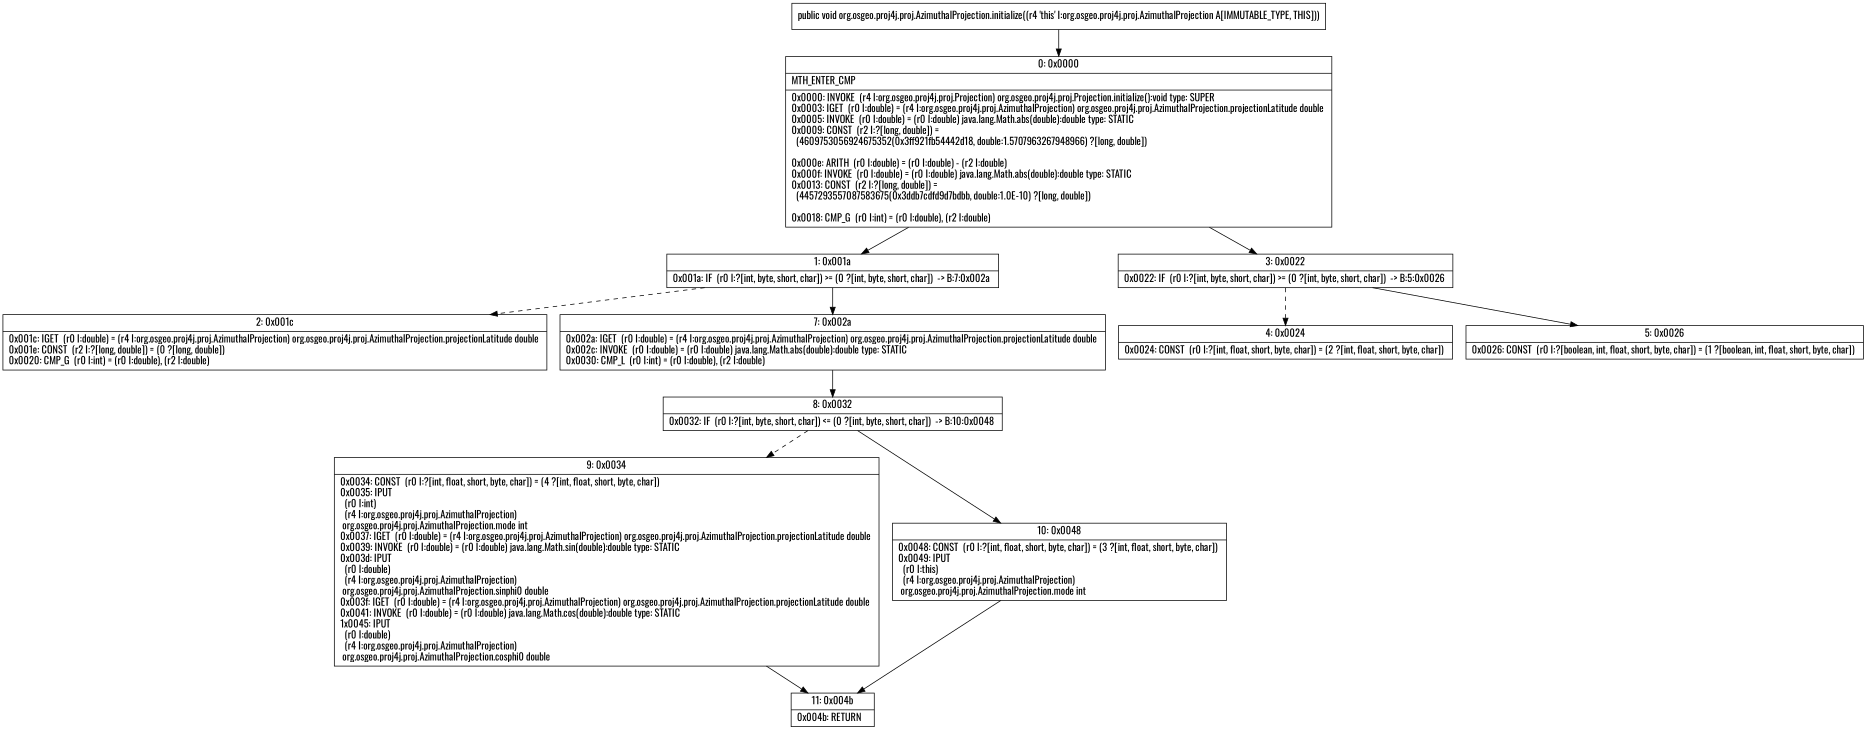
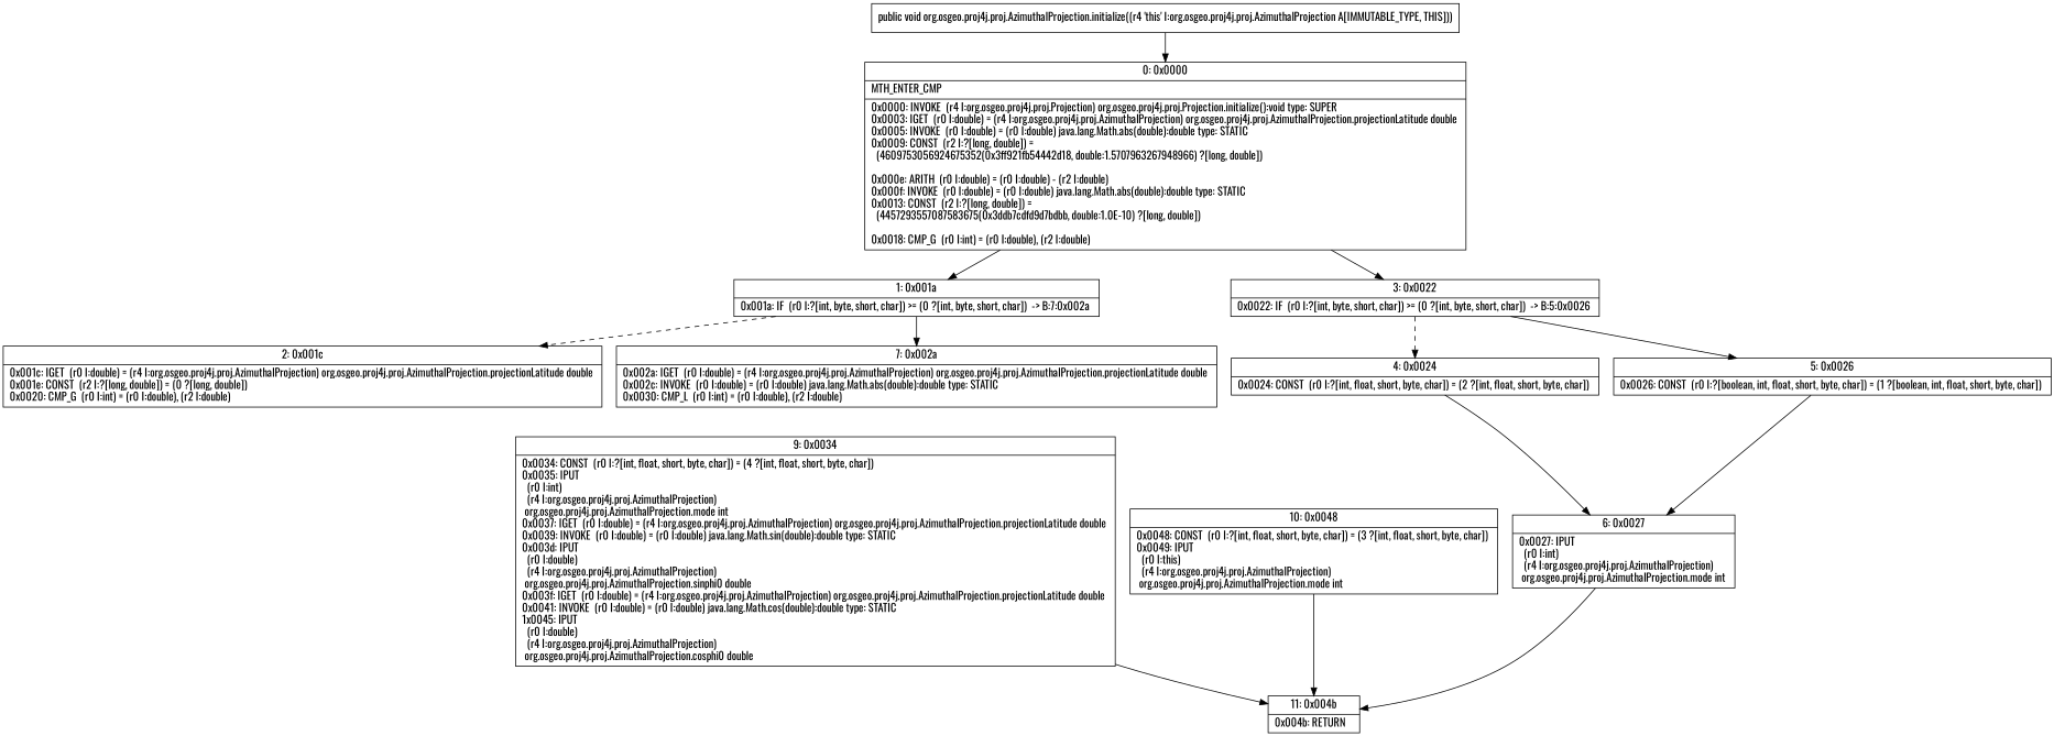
  digraph {
    fontname=Oswald
    node [fontname=Oswald shape=record]
    edge [fontname=Oswald]
    n1 [label="{0\:\ 0x0000|MTH_ENTER_CMP\l|0x0000: INVOKE  (r4 I:org.osgeo.proj4j.proj.Projection) org.osgeo.proj4j.proj.Projection.initialize():void type: SUPER \l0x0003: IGET  (r0 I:double) = (r4 I:org.osgeo.proj4j.proj.AzimuthalProjection) org.osgeo.proj4j.proj.AzimuthalProjection.projectionLatitude double \l0x0005: INVOKE  (r0 I:double) = (r0 I:double) java.lang.Math.abs(double):double type: STATIC \l0x0009: CONST  (r2 I:?[long, double]) = \l  (4609753056924675352(0x3ff921fb54442d18, double:1.5707963267948966) ?[long, double])\l \l0x000e: ARITH  (r0 I:double) = (r0 I:double) \- (r2 I:double) \l0x000f: INVOKE  (r0 I:double) = (r0 I:double) java.lang.Math.abs(double):double type: STATIC \l0x0013: CONST  (r2 I:?[long, double]) = \l  (4457293557087583675(0x3ddb7cdfd9d7bdbb, double:1.0E\-10) ?[long, double])\l \l0x0018: CMP_G  (r0 I:int) = (r0 I:double), (r2 I:double) \l}"]
    n2 [label="{1\:\ 0x001a|0x001a: IF  (r0 I:?[int, byte, short, char]) \>= (0 ?[int, byte, short, char])  \-\> B:7:0x002a \l}"]
    n3 [label="{3\:\ 0x0022|0x0022: IF  (r0 I:?[int, byte, short, char]) \>= (0 ?[int, byte, short, char])  \-\> B:5:0x0026 \l}"]
    n4 [label="{2\:\ 0x001c|0x001c: IGET  (r0 I:double) = (r4 I:org.osgeo.proj4j.proj.AzimuthalProjection) org.osgeo.proj4j.proj.AzimuthalProjection.projectionLatitude double \l0x001e: CONST  (r2 I:?[long, double]) = (0 ?[long, double]) \l0x0020: CMP_G  (r0 I:int) = (r0 I:double), (r2 I:double) \l}"]
    n5 [label="{7\:\ 0x002a|0x002a: IGET  (r0 I:double) = (r4 I:org.osgeo.proj4j.proj.AzimuthalProjection) org.osgeo.proj4j.proj.AzimuthalProjection.projectionLatitude double \l0x002c: INVOKE  (r0 I:double) = (r0 I:double) java.lang.Math.abs(double):double type: STATIC \l0x0030: CMP_L  (r0 I:int) = (r0 I:double), (r2 I:double) \l}"]
-   n6 [label="{8\:\ 0x0032|0x0032: IF  (r0 I:?[int, byte, short, char]) \<= (0 ?[int, byte, short, char])  \-\> B:10:0x0048 \l}"]
    n7 [label="{4\:\ 0x0024|0x0024: CONST  (r0 I:?[int, float, short, byte, char]) = (2 ?[int, float, short, byte, char]) \l}"]
    n8 [label="{5\:\ 0x0026|0x0026: CONST  (r0 I:?[boolean, int, float, short, byte, char]) = (1 ?[boolean, int, float, short, byte, char]) \l}"]
+   n9 [label="{6\:\ 0x0027|0x0027: IPUT  \l  (r0 I:int)\l  (r4 I:org.osgeo.proj4j.proj.AzimuthalProjection)\l org.osgeo.proj4j.proj.AzimuthalProjection.mode int \l}"]
    n10 [label="{11\:\ 0x004b|0x004b: RETURN   \l}"]
    n11 [label="{9\:\ 0x0034|0x0034: CONST  (r0 I:?[int, float, short, byte, char]) = (4 ?[int, float, short, byte, char]) \l0x0035: IPUT  \l  (r0 I:int)\l  (r4 I:org.osgeo.proj4j.proj.AzimuthalProjection)\l org.osgeo.proj4j.proj.AzimuthalProjection.mode int \l0x0037: IGET  (r0 I:double) = (r4 I:org.osgeo.proj4j.proj.AzimuthalProjection) org.osgeo.proj4j.proj.AzimuthalProjection.projectionLatitude double \l0x0039: INVOKE  (r0 I:double) = (r0 I:double) java.lang.Math.sin(double):double type: STATIC \l0x003d: IPUT  \l  (r0 I:double)\l  (r4 I:org.osgeo.proj4j.proj.AzimuthalProjection)\l org.osgeo.proj4j.proj.AzimuthalProjection.sinphi0 double \l0x003f: IGET  (r0 I:double) = (r4 I:org.osgeo.proj4j.proj.AzimuthalProjection) org.osgeo.proj4j.proj.AzimuthalProjection.projectionLatitude double \l0x0041: INVOKE  (r0 I:double) = (r0 I:double) java.lang.Math.cos(double):double type: STATIC \l1x0045: IPUT  \l  (r0 I:double)\l  (r4 I:org.osgeo.proj4j.proj.AzimuthalProjection)\l org.osgeo.proj4j.proj.AzimuthalProjection.cosphi0 double \l}"]
    n12 [label="{10\:\ 0x0048|0x0048: CONST  (r0 I:?[int, float, short, byte, char]) = (3 ?[int, float, short, byte, char]) \l0x0049: IPUT  \l  (r0 I:this)\l  (r4 I:org.osgeo.proj4j.proj.AzimuthalProjection)\l org.osgeo.proj4j.proj.AzimuthalProjection.mode int \l}"]
    n13 [label="{public void org.osgeo.proj4j.proj.AzimuthalProjection.initialize((r4 'this' I:org.osgeo.proj4j.proj.AzimuthalProjection A[IMMUTABLE_TYPE, THIS])) }"]
    n1 -> n2
    n1 -> n3
    n2 -> n4 [style=dashed]
    n2 -> n5
    n3 -> n7 [style=dashed]
    n3 -> n8
-   n5 -> n6
-   n6 -> n11 [style=dashed]
-   n6 -> n12
+   n7 -> n9
+   n8 -> n9
+   n9 -> n10
    n11 -> n10
    n12 -> n10
    n13 -> n1
  }
